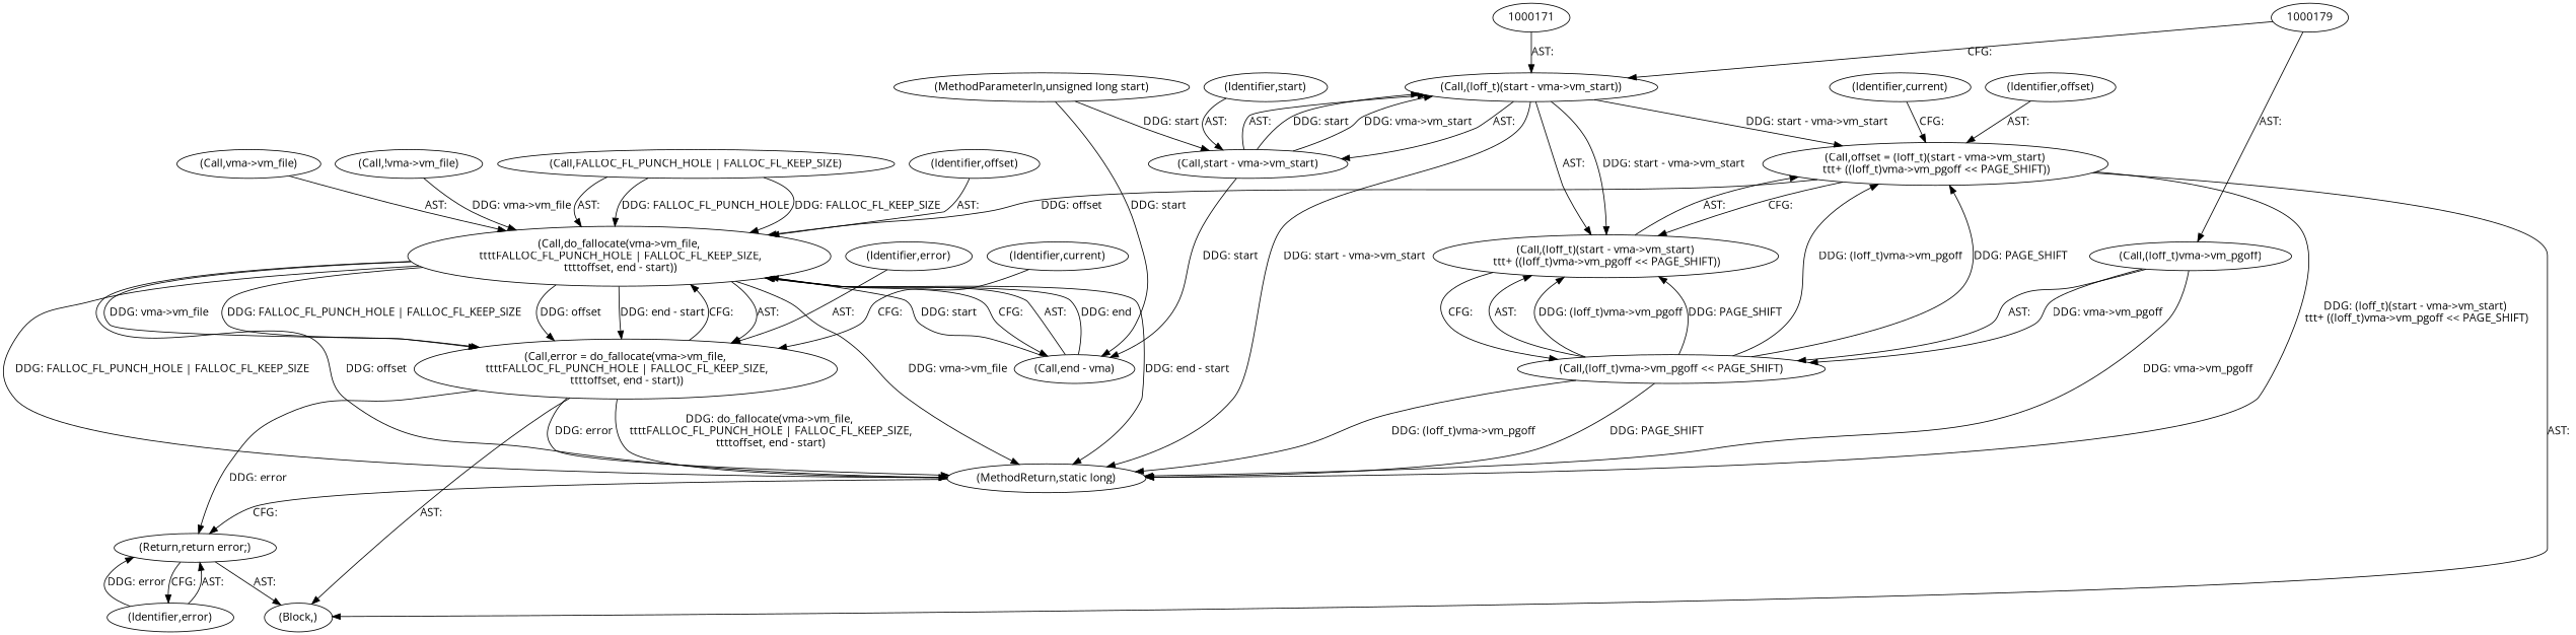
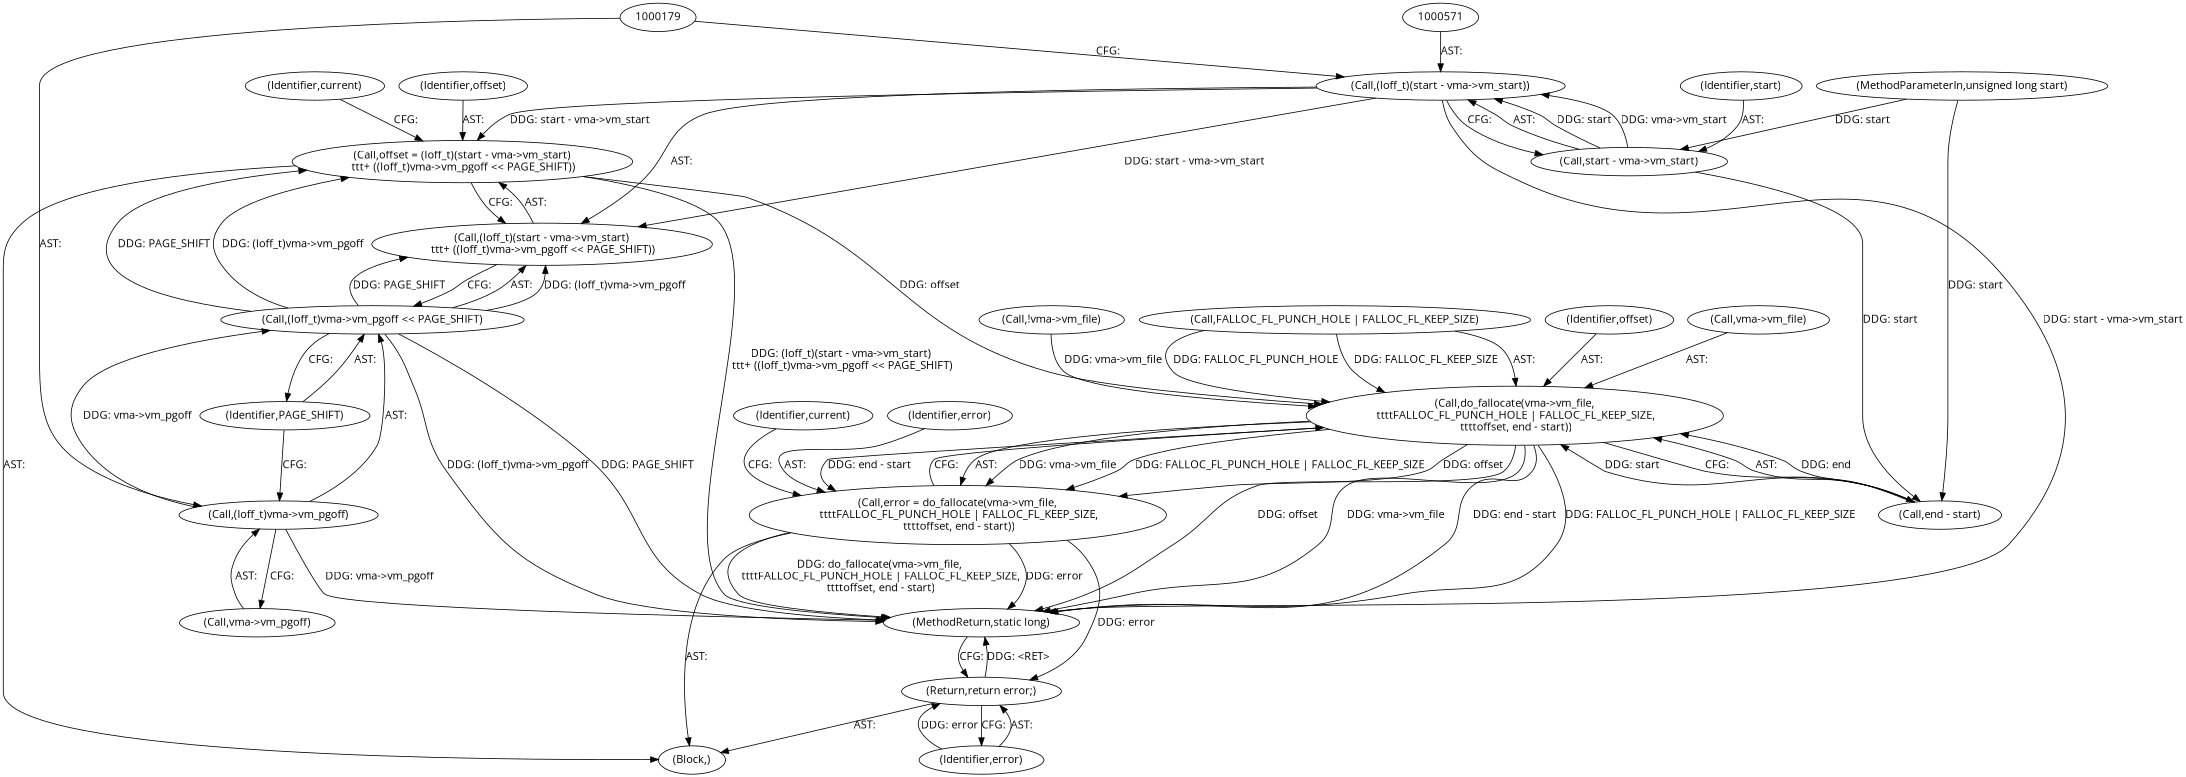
  digraph {
    fontname="Open Sans"
    node [fontname="Open Sans"]
    edge [fontname="Open Sans"]
    n1 [label="(Call,offset = (loff_t)(start - vma->vm_start)\n \t\t\t+ ((loff_t)vma->vm_pgoff << PAGE_SHIFT))"]
    n2 [label="(Call,do_fallocate(vma->vm_file,\n \t\t\t\tFALLOC_FL_PUNCH_HOLE | FALLOC_FL_KEEP_SIZE,\n \t\t\t\toffset, end - start))"]
    n3 [label="(MethodReturn,static long)"]
    n4 [label="(Call,(loff_t)(start - vma->vm_start)\n \t\t\t+ ((loff_t)vma->vm_pgoff << PAGE_SHIFT))"]
    n5 [label="(Block,)"]
-   n6 [label="(Call,end - vma)"]
+   n6 [label="(Call,end - start)"]
    n7 [label="(Call,error = do_fallocate(vma->vm_file,\n \t\t\t\tFALLOC_FL_PUNCH_HOLE | FALLOC_FL_KEEP_SIZE,\n \t\t\t\toffset, end - start))"]
    n8 [label="(Return,return error;)"]
    n9 [label="(Call,(loff_t)vma->vm_pgoff << PAGE_SHIFT)"]
    n10 [label="(Call,(loff_t)(start - vma->vm_start))"]
    n11 [label="(Call,start - vma->vm_start)"]
    n12 [label="(MethodParameterIn,unsigned long start)"]
+   n13 [label="(Identifier,PAGE_SHIFT)"]
    n14 [label="(Call,(loff_t)vma->vm_pgoff)"]
+   n15 [label="(Call,vma->vm_pgoff)"]
    n16 [label="(Identifier,error)"]
    n17 [label="(Call,!vma->vm_file)"]
    n18 [label="(Identifier,error)"]
    n19 [label="(Identifier,current)"]
    n20 [label="(Identifier,offset)"]
    n21 [label="(Call,FALLOC_FL_PUNCH_HOLE | FALLOC_FL_KEEP_SIZE)"]
    n22 [label="(Identifier,start)"]
    n23 [label="(Identifier,offset)"]
    n24 [label="(Identifier,current)"]
    n25 [label="(Call,vma->vm_file)"]
-   1000171
+   1000171 [label=1000571]
    1000179
    n1 -> n2 [label="DDG: offset"]
    n1 -> n3 [label="DDG: (loff_t)(start - vma->vm_start)\n \t\t\t+ ((loff_t)vma->vm_pgoff << PAGE_SHIFT)"]
    n1 -> n4 [label="CFG: "]
    n1 -> n5 [label="AST: "]
    n2 -> n3 [label="DDG: offset"]
    n2 -> n3 [label="DDG: vma->vm_file"]
    n2 -> n3 [label="DDG: end - start"]
    n2 -> n3 [label="DDG: FALLOC_FL_PUNCH_HOLE | FALLOC_FL_KEEP_SIZE"]
    n2 -> n6 [label="CFG: "]
    n2 -> n7 [label="AST: "]
    n2 -> n7 [label="DDG: vma->vm_file"]
    n2 -> n7 [label="DDG: FALLOC_FL_PUNCH_HOLE | FALLOC_FL_KEEP_SIZE"]
    n2 -> n7 [label="DDG: offset"]
    n2 -> n7 [label="DDG: end - start"]
    n3 -> n8 [label="CFG: "]
    n4 -> n1 [label="AST: "]
    n4 -> n9 [label="CFG: "]
    n6 -> n2 [label="AST: "]
    n6 -> n2 [label="DDG: end"]
    n6 -> n2 [label="DDG: start"]
    n7 -> n2 [label="CFG: "]
    n7 -> n3 [label="DDG: do_fallocate(vma->vm_file,\n \t\t\t\tFALLOC_FL_PUNCH_HOLE | FALLOC_FL_KEEP_SIZE,\n \t\t\t\toffset, end - start)"]
    n7 -> n3 [label="DDG: error"]
    n7 -> n5 [label="AST: "]
    n7 -> n8 [label="DDG: error"]
+   n8 -> n3 [label="DDG: <RET>"]
    n8 -> n5 [label="AST: "]
    n8 -> n16 [label="CFG: "]
    n9 -> n1 [label="DDG: (loff_t)vma->vm_pgoff"]
    n9 -> n1 [label="DDG: PAGE_SHIFT"]
    n9 -> n3 [label="DDG: (loff_t)vma->vm_pgoff"]
    n9 -> n3 [label="DDG: PAGE_SHIFT"]
    n9 -> n4 [label="AST: "]
    n9 -> n4 [label="DDG: (loff_t)vma->vm_pgoff"]
    n9 -> n4 [label="DDG: PAGE_SHIFT"]
+   n9 -> n13 [label="CFG: "]
    n10 -> n1 [label="DDG: start - vma->vm_start"]
    n10 -> n3 [label="DDG: start - vma->vm_start"]
    n10 -> n4 [label="AST: "]
    n10 -> n4 [label="DDG: start - vma->vm_start"]
-   n10 -> n11 [label="AST: "]
+   n10 -> n11 [label="CFG: "]
    n11 -> n6 [label="DDG: start"]
    n11 -> n10 [label="AST: "]
    n11 -> n10 [label="DDG: start"]
    n11 -> n10 [label="DDG: vma->vm_start"]
    n12 -> n6 [label="DDG: start"]
    n12 -> n11 [label="DDG: start"]
+   n13 -> n9 [label="AST: "]
+   n13 -> n14 [label="CFG: "]
    n14 -> n3 [label="DDG: vma->vm_pgoff"]
    n14 -> n9 [label="AST: "]
    n14 -> n9 [label="DDG: vma->vm_pgoff"]
+   n14 -> n15 [label="CFG: "]
+   n15 -> n14 [label="AST: "]
    n16 -> n8 [label="AST: "]
    n16 -> n8 [label="DDG: error"]
    n17 -> n2 [label="DDG: vma->vm_file"]
    n18 -> n7 [label="AST: "]
    n19 -> n1 [label="CFG: "]
    n20 -> n1 [label="AST: "]
    n21 -> n2 [label="AST: "]
    n21 -> n2 [label="DDG: FALLOC_FL_PUNCH_HOLE"]
    n21 -> n2 [label="DDG: FALLOC_FL_KEEP_SIZE"]
    n22 -> n11 [label="AST: "]
    n23 -> n2 [label="AST: "]
    n24 -> n7 [label="CFG: "]
    n25 -> n2 [label="AST: "]
    1000171 -> n10 [label="AST: "]
    1000179 -> n10 [label="CFG: "]
    1000179 -> n14 [label="AST: "]
  }
